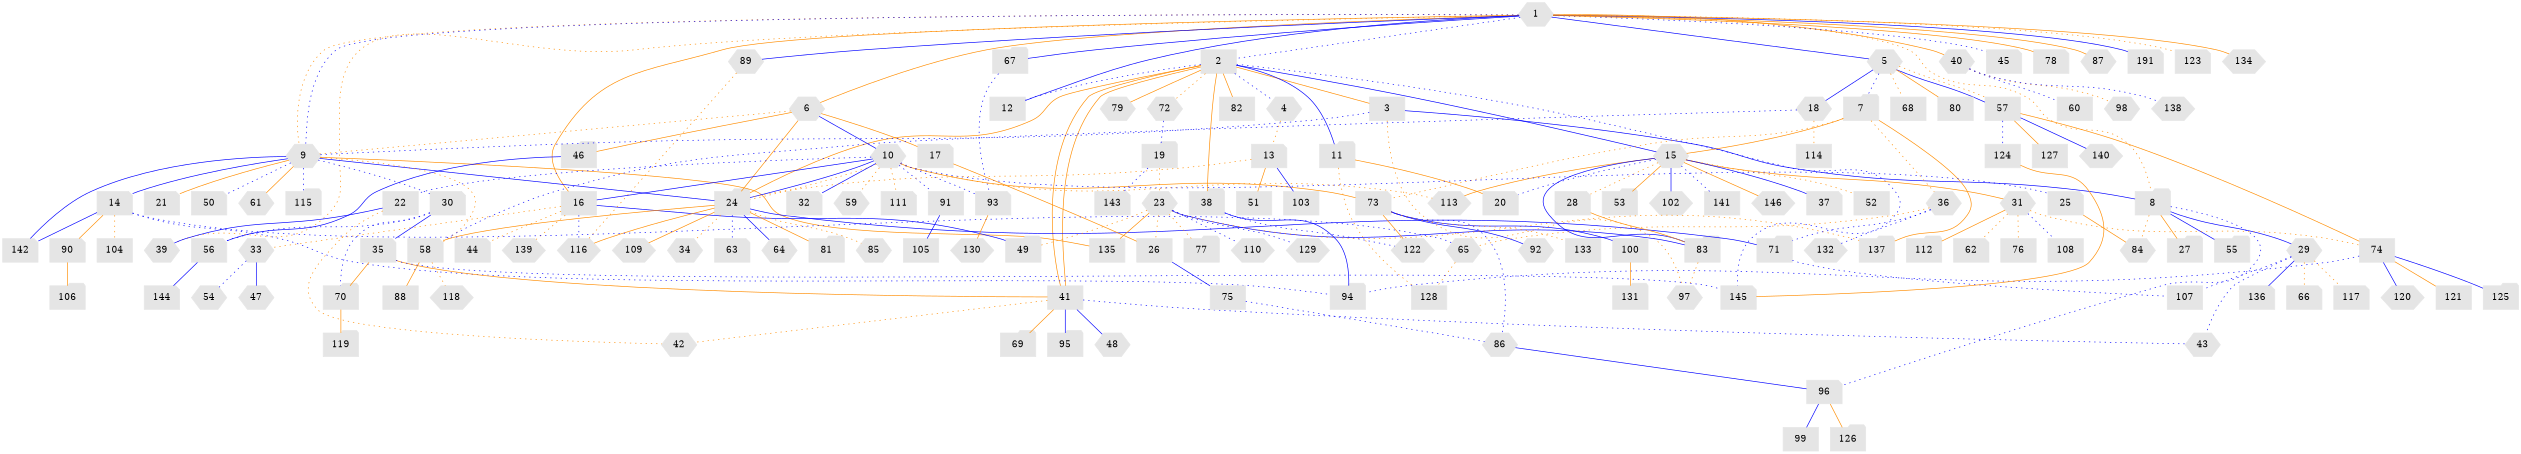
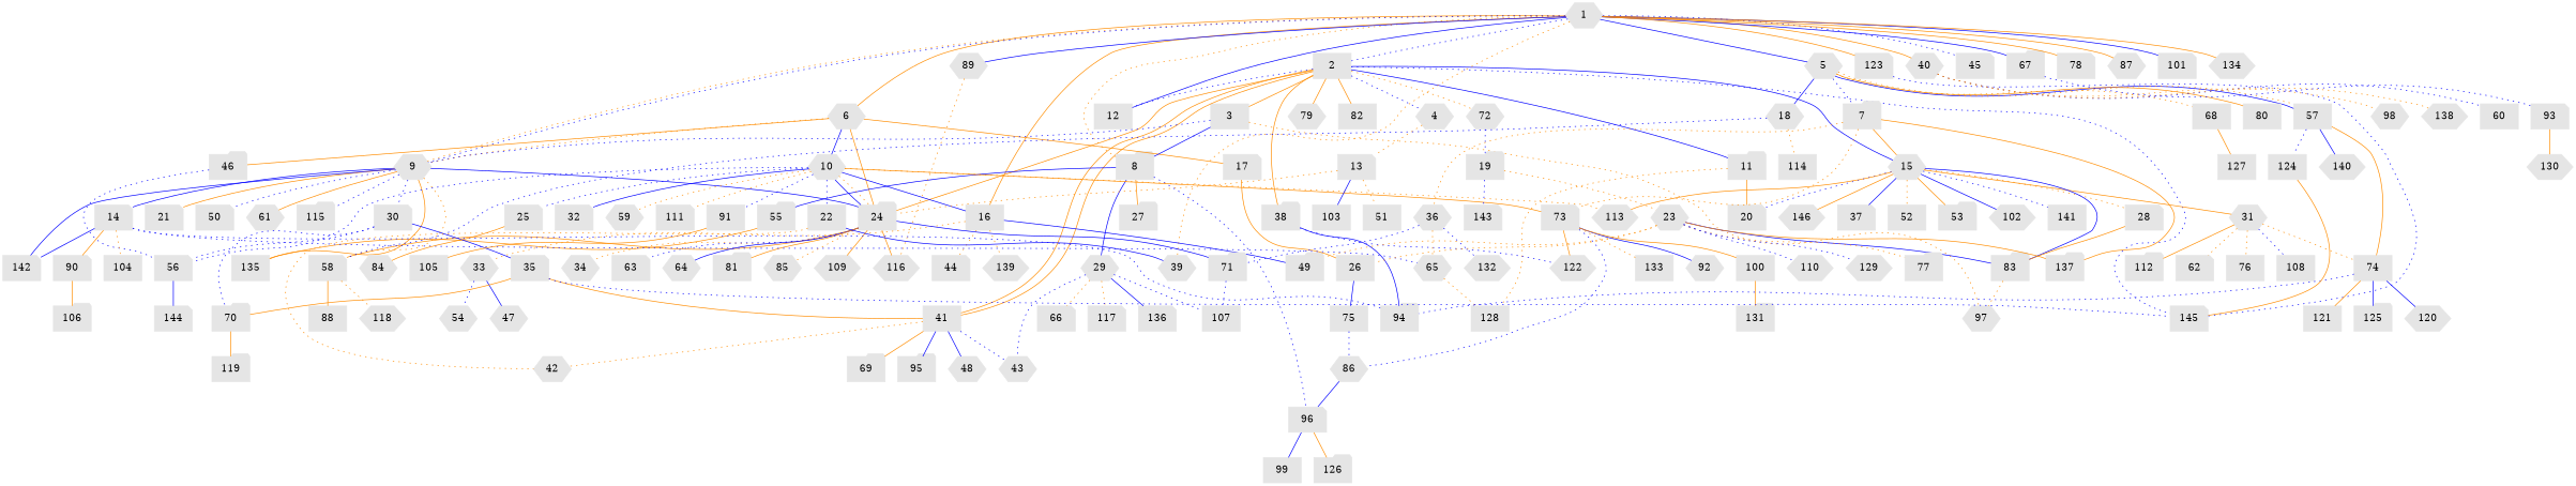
  graph {
    node [color=gray90 shape=hexagon style=filled]
    edge [color=darkorange style=solid]
    2 [shape=box]
    1
    5
    6
    8 [shape=folder]
    9
    12 [shape=box]
    16 [shape=box]
    39
    40
    45 [shape=note]
    67 [shape=folder]
    78 [shape=note]
    87
    89
-   101 [shape=note label=191]
+   101 [shape=note]
    123 [shape=note]
    134
    3 [shape=box]
    4
    11 [shape=folder]
    15
    24 [shape=folder]
    38 [shape=folder]
    41 [shape=box]
    72
    79
    82 [shape=box]
    145 [shape=note]
    7 [shape=folder]
    18
    57 [shape=box]
    68 [shape=box]
    80 [shape=box]
    10
    17 [shape=note]
    46 [shape=folder]
    27 [shape=folder]
    29
    55 [shape=folder]
    84
    96 [shape=note]
    14 [shape=note]
    21 [shape=note]
    30 [shape=note]
    50 [shape=note]
    58 [shape=note]
    61
    115 [shape=folder]
    135 [shape=box]
    142 [shape=note]
    33
    44 [shape=note]
    49 [shape=folder]
    116
    139
    19 [shape=folder]
    23
    143 [shape=note]
    60 [shape=box]
    98
    138
    93 [shape=note]
    97
    13 [shape=note]
    20 [shape=note]
    128 [shape=box]
    113
    28 [shape=note]
    31
    37 [shape=note]
    52 [shape=box]
    53 [shape=folder]
    83 [shape=folder]
    102
    141 [shape=box]
    146
    34
    63 [shape=note]
    64
    71 [shape=folder]
    81 [shape=folder]
    85
    109
    94 [shape=folder]
    122
    42
    43
    48
    69 [shape=folder]
    95 [shape=folder]
    51 [shape=box]
    103 [shape=box]
    36
    73 [shape=note]
    137 [shape=folder]
    114 [shape=box]
    74 [shape=box]
    124 [shape=box]
    127 [shape=box]
    140
    22 [shape=box]
    25 [shape=note]
    32 [shape=note]
    59
    91 [shape=box]
    111 [shape=note]
    26 [shape=box]
    56 [shape=note]
    65
    132
    86
    92
    100 [shape=box]
    133 [shape=box]
    66 [shape=note]
    107 [shape=box]
    117 [shape=note]
    136 [shape=note]
    99 [shape=box]
    126 [shape=folder]
    90 [shape=note]
    104 [shape=box]
    35 [shape=note]
    70 [shape=folder]
    88 [shape=box]
    118
    105 [shape=box]
    130
    106 [shape=folder]
    62 [shape=note]
    76 [shape=box]
    108 [shape=box]
    112 [shape=folder]
    47
    54
    75 [shape=box]
    77 [shape=folder]
    110
    129
    144 [shape=note]
    119 [shape=folder]
    120
    121 [shape=box]
    125 [shape=folder]
    131 [shape=folder]
    2 -- 12 [color=blue style=dotted]
    2 -- 3
    2 -- 4 [color=blue style=dotted]
    2 -- 11 [color=blue]
    2 -- 15 [color=blue]
    2 -- 24
    2 -- 38
    2 -- 41
    2 -- 41
    2 -- 72 [style=dotted]
    2 -- 79
    2 -- 82
    2 -- 145 [color=blue style=dotted]
    1 -- 2 [color=blue style=dotted]
    1 -- 5 [color=blue]
    1 -- 6
    1 -- 8 [style=dotted]
    1 -- 9 [style=dotted]
    1 -- 9 [color=blue style=dotted]
    1 -- 12 [color=blue]
    1 -- 16
    1 -- 39 [style=dotted]
    1 -- 40
    1 -- 45 [color=blue style=dotted]
    1 -- 67 [color=blue]
    1 -- 78
    1 -- 87
    1 -- 89 [color=blue]
    1 -- 101 [color=blue]
-   1 -- 123 [style=dotted]
+   1 -- 123
    1 -- 134
    5 -- 7 [color=blue style=dotted]
    5 -- 18 [color=blue]
    5 -- 57 [color=blue]
    5 -- 57 [style=dotted]
    5 -- 68 [style=dotted]
    5 -- 80
    6 -- 9 [style=dotted]
    6 -- 24
    6 -- 10 [color=blue]
    6 -- 17
    6 -- 46
    8 -- 27
    8 -- 29 [color=blue]
    8 -- 55 [color=blue]
-   8 -- 84 [style=dotted]
    8 -- 96 [color=blue style=dotted]
    9 -- 24 [color=blue]
    9 -- 14 [color=blue]
    9 -- 21
    9 -- 30 [color=blue style=dotted]
    9 -- 50 [color=blue style=dotted]
    9 -- 58 [style=dotted]
    9 -- 61
    9 -- 115 [color=blue style=dotted]
    9 -- 135
    9 -- 142 [color=blue]
    16 -- 33 [style=dotted]
    16 -- 44 [style=dotted]
    16 -- 49 [color=blue]
-   16 -- 116 [color=blue style=dotted]
    16 -- 139 [style=dotted]
    40 -- 60 [color=blue style=dotted]
    40 -- 98 [style=dotted]
-   40 -- 138 [color=blue style=dotted]
+   40 -- 138 [style=dotted]
    67 -- 93 [color=blue style=dotted]
    89 -- 116 [style=dotted]
+   123 -- 145 [color=blue style=dotted]
    3 -- 8 [color=blue]
    3 -- 9 [color=blue style=dotted]
    3 -- 97 [style=dotted]
    4 -- 13 [style=dotted]
    11 -- 20
    11 -- 128 [style=dotted]
    15 -- 20 [color=blue style=dotted]
    15 -- 113
    15 -- 28 [style=dotted]
    15 -- 31
    15 -- 37 [color=blue]
    15 -- 52 [style=dotted]
    15 -- 53
    15 -- 83 [color=blue]
    15 -- 102 [color=blue]
    15 -- 141 [color=blue style=dotted]
    15 -- 146
    24 -- 58
    24 -- 116
    24 -- 34 [style=dotted]
    24 -- 63 [color=blue style=dotted]
    24 -- 64 [color=blue]
    24 -- 71 [color=blue]
    24 -- 81
    24 -- 85 [style=dotted]
    24 -- 109
    38 -- 94 [color=blue]
    38 -- 122 [color=blue style=dotted]
    41 -- 42 [style=dotted]
    41 -- 43 [color=blue style=dotted]
    41 -- 48 [color=blue]
    41 -- 69
    41 -- 95 [color=blue]
    72 -- 19 [color=blue style=dotted]
    7 -- 15
    7 -- 36 [style=dotted]
    7 -- 73 [style=dotted]
    7 -- 137
    18 -- 58 [color=blue style=dotted]
    18 -- 114 [style=dotted]
    57 -- 74
    57 -- 124 [color=blue style=dotted]
-   57 -- 127
+   68 -- 127
    57 -- 140 [color=blue]
    10 -- 16 [color=blue]
    10 -- 24 [color=blue]
    10 -- 24 [style=dotted]
-   10 -- 93 [color=blue style=dotted]
+   10 -- 56 [color=blue style=dotted]
    10 -- 113 [style=dotted]
    10 -- 73
    10 -- 22 [color=blue style=dotted]
    10 -- 25 [color=blue style=dotted]
    10 -- 32 [color=blue]
    10 -- 59 [style=dotted]
    10 -- 91 [color=blue style=dotted]
    10 -- 111 [style=dotted]
    17 -- 26
-   46 -- 56 [color=blue]
+   46 -- 56 [color=blue style=dotted]
    29 -- 43 [color=blue style=dotted]
    29 -- 66 [style=dotted]
    29 -- 107 [color=blue style=dotted]
    29 -- 117 [style=dotted]
    29 -- 136 [color=blue]
    96 -- 99 [color=blue]
    96 -- 126
    14 -- 142 [color=blue]
    14 -- 94 [color=blue style=dotted]
    14 -- 65 [color=blue style=dotted]
    14 -- 90
    14 -- 104 [style=dotted]
    30 -- 56 [color=blue style=dotted]
    30 -- 35 [color=blue]
    30 -- 70 [color=blue style=dotted]
    58 -- 88
    58 -- 118 [style=dotted]
    33 -- 47 [color=blue]
    33 -- 54 [color=blue style=dotted]
    19 -- 23 [style=dotted]
    19 -- 143 [color=blue style=dotted]
-   23 -- 135
+   55 -- 135
    23 -- 49 [style=dotted]
    23 -- 83 [color=blue]
-   23 -- 137 [style=dotted]
+   23 -- 137
    23 -- 26 [style=dotted]
    23 -- 77 [style=dotted]
    23 -- 110 [color=blue style=dotted]
    23 -- 129 [color=blue style=dotted]
    93 -- 130
    13 -- 24 [style=dotted]
-   13 -- 51
+   13 -- 51 [style=dotted]
    13 -- 103 [color=blue]
    28 -- 83
    31 -- 74 [style=dotted]
    31 -- 62 [style=dotted]
    31 -- 76 [style=dotted]
    31 -- 108 [color=blue style=dotted]
    31 -- 112
    83 -- 97 [style=dotted]
    71 -- 107 [color=blue style=dotted]
    36 -- 71 [color=blue style=dotted]
    36 -- 65 [style=dotted]
    36 -- 132 [color=blue style=dotted]
    73 -- 122
    73 -- 86 [color=blue style=dotted]
    73 -- 92 [color=blue]
-   73 -- 100 [color=blue]
+   73 -- 100
    73 -- 133 [style=dotted]
    74 -- 94 [color=blue style=dotted]
    74 -- 120 [color=blue]
    74 -- 121
    74 -- 125 [color=blue]
    124 -- 145
    22 -- 39 [color=blue]
    22 -- 42 [style=dotted]
    25 -- 84
-   91 -- 105 [color=blue]
+   91 -- 105
    26 -- 75 [color=blue]
    56 -- 144 [color=blue]
    65 -- 128 [style=dotted]
    86 -- 96 [color=blue]
    100 -- 131
    90 -- 106
    35 -- 41
    35 -- 145 [color=blue style=dotted]
    35 -- 70
    70 -- 119
    75 -- 86 [color=blue style=dotted]
  }
